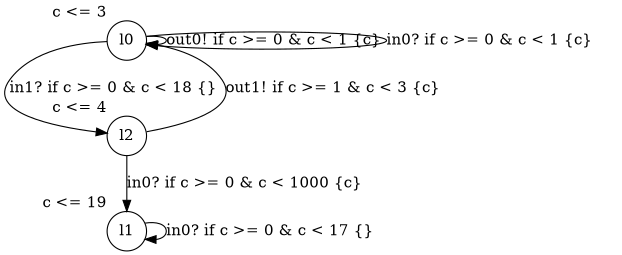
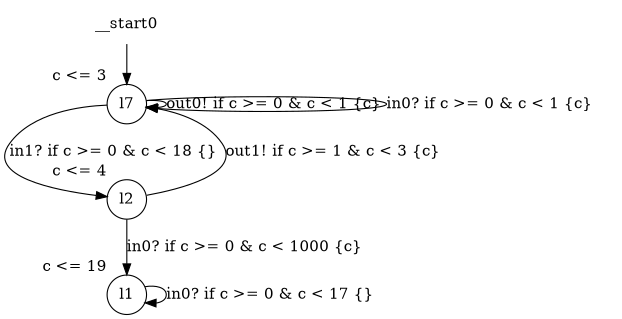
  digraph {
    node [shape=circle margin=0]
-   n2 [label=l0 xlabel="c <= 3"]
+   __start0 [shape=none margin=""]
+   n2 [label=l7 xlabel="c <= 3"]
    n3 [label=l2 xlabel="c <= 4"]
    n4 [label=l1 xlabel="c <= 19"]
+   __start0 -> n2
    n2 -> n2 [label="out0! if c >= 0 & c < 1 {c} "]
    n2 -> n2 [label="in0? if c >= 0 & c < 1 {c} "]
    n2 -> n3 [label="in1? if c >= 0 & c < 18 {} "]
    n3 -> n2 [label="out1! if c >= 1 & c < 3 {c} "]
    n3 -> n4 [label="in0? if c >= 0 & c < 1000 {c} "]
    n4 -> n4 [label="in0? if c >= 0 & c < 17 {} "]
  }
